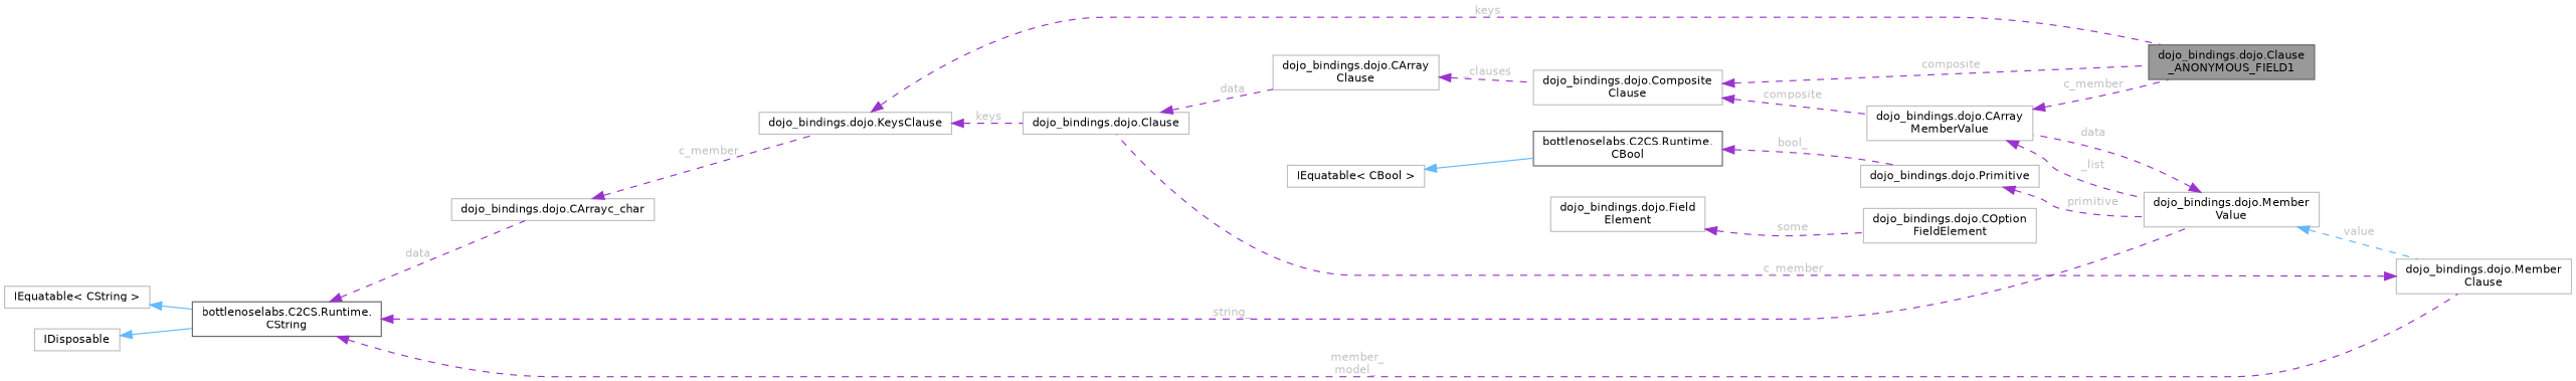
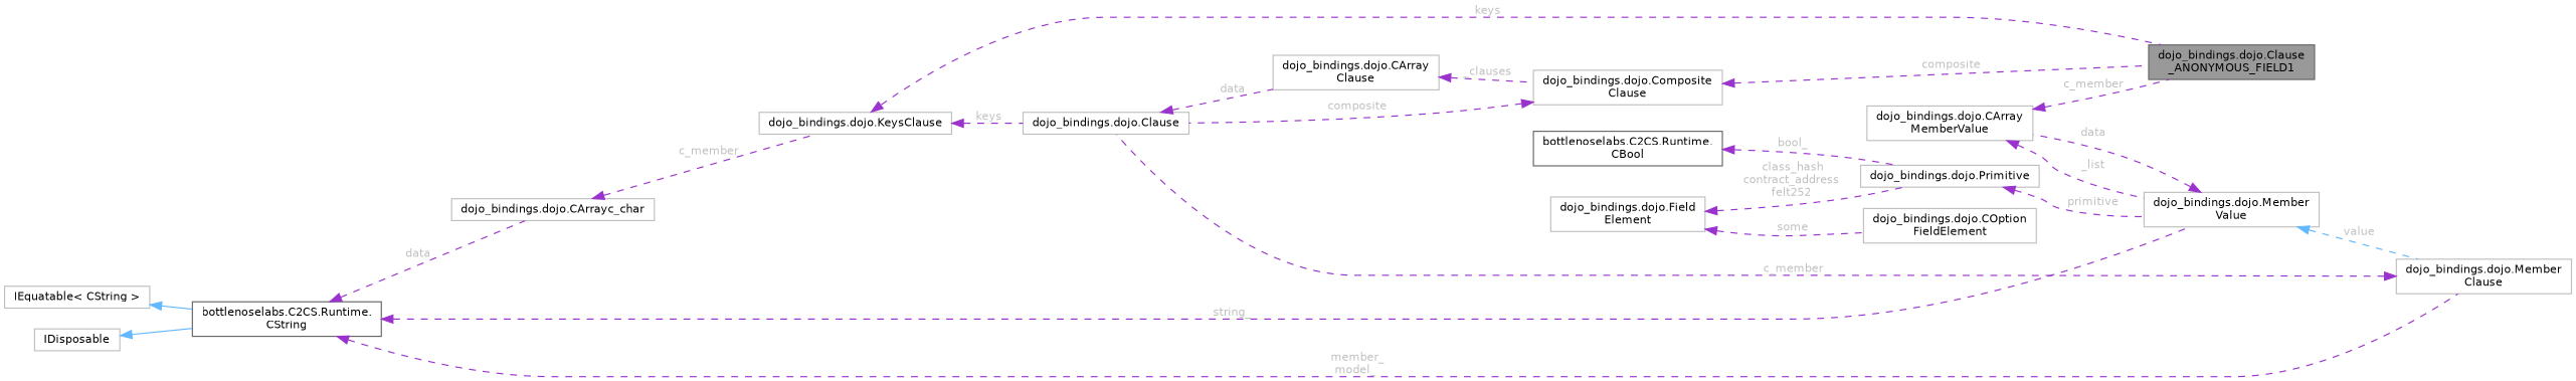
  digraph {
    rankdir=LR
    node [color=grey75 fillcolor=white fontname=Helvetica fontsize=10 shape=box style=filled]
    edge [color=darkorchid3 dir=back fontcolor=grey fontname=Helvetica fontsize=10 labelfontname=Helvetica labelfontsize=10 style=dashed]
    n1 [color=gray40 fillcolor=grey60 fontcolor=black height=0.2 label="dojo_bindings.dojo.Clause\l_ANONYMOUS_FIELD1" width=0.4]
    n2 [height=0.2 label="dojo_bindings.dojo.KeysClause" width=0.4]
    n3 [height=0.2 label="dojo_bindings.dojo.Clause" width=0.4]
    n4 [height=0.2 label="dojo_bindings.dojo.CArray\lClause" width=0.4]
    n5 [height=0.2 label="dojo_bindings.dojo.COption\lFieldElement" width=0.4]
    n6 [height=0.2 label="dojo_bindings.dojo.Field\lElement" width=0.4]
    n7 [height=0.2 label="dojo_bindings.dojo.Primitive" width=0.4]
    n8 [height=0.2 label="dojo_bindings.dojo.Member\lValue" width=0.4]
    n9 [height=0.2 label="dojo_bindings.dojo.CArrayc_char" width=0.4]
    n10 [color=gray40 height=0.2 label="bottlenoselabs.C2CS.Runtime.\lCString" width=0.4]
    n11 [height=0.2 label="dojo_bindings.dojo.Member\lClause" width=0.4]
    n12 [height=0.2 label="dojo_bindings.dojo.CArray\lMemberValue" width=0.4]
    n13 [height=0.2 label="IEquatable\< CString \>" width=0.4]
    n14 [height=0.2 label=IDisposable width=0.4]
    n15 [color=gray40 height=0.2 label="bottlenoselabs.C2CS.Runtime.\lCBool" width=0.4]
-   n16 [height=0.2 label="IEquatable\< CBool \>" width=0.4]
    n17 [height=0.2 label="dojo_bindings.dojo.Composite\lClause" width=0.4]
    n2 -> n1 [label=" keys"]
    n2 -> n3 [label=" keys"]
    n3 -> n4 [label=" data"]
    n4 -> n17 [label=" _clauses"]
    n6 -> n5 [label=" some"]
+   n6 -> n7 [label=" class_hash\ncontract_address\nfelt252"]
    n7 -> n8 [label=" primitive"]
    n8 -> n11 [color=steelblue1 label=" value"]
    n8 -> n12 [label=" data"]
    n9 -> n2 [label=" c_member"]
    n10 -> n8 [label=" string_"]
    n10 -> n9 [label=" data"]
    n10 -> n11 [label=" member_\nmodel_"]
    n11 -> n3 [label=" c_member"]
    n12 -> n1 [label=" c_member"]
    n12 -> n8 [label=" _list"]
    n13 -> n10 [color=steelblue1 style=solid fontcolor=""]
    n14 -> n10 [color=steelblue1 style=solid fontcolor=""]
    n15 -> n7 [label=" bool_"]
-   n16 -> n15 [color=steelblue1 style=solid fontcolor=""]
    n17 -> n1 [label=" composite"]
-   n17 -> n12 [label=" composite"]
+   n17 -> n3 [label=" composite"]
  }
